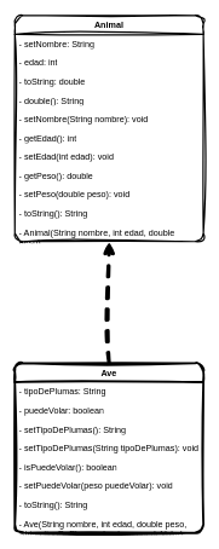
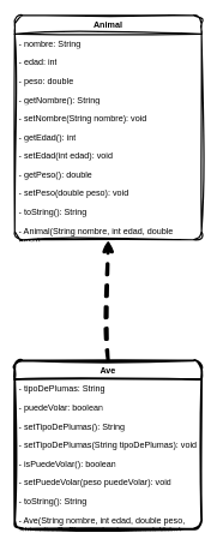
  <mxCell id="0" />
  <mxCell id="1" parent="0" />
  <mxCell id="2" value="Animal" style="swimlane;fontStyle=1;align=center;verticalAlign=top;childLayout=stackLayout;horizontal=1;startSize=26;horizontalStack=0;resizeParent=1;resizeParentMax=0;resizeLast=0;collapsible=1;marginBottom=0;whiteSpace=wrap;html=1;rounded=1;shadow=0;strokeWidth=2;gradientColor=none;swimlaneFillColor=default;swimlaneHead=1;swimlaneBody=1;sketch=1;curveFitting=1;jiggle=2;" vertex="1" parent="1"><mxGeometry x="20" y="20" width="260" height="312" as="geometry" /></mxCell>
- <mxCell id="3" value="- setNombre: String" style="text;strokeColor=none;fillColor=none;align=left;verticalAlign=top;spacingLeft=4;spacingRight=4;overflow=hidden;rotatable=0;points=[[0,0.5],[1,0.5]];portConstraint=eastwest;whiteSpace=wrap;html=1;rounded=1;sketch=1;curveFitting=1;jiggle=2;" vertex="1" parent="2"><mxGeometry y="26" width="260" height="26" as="geometry" /></mxCell>
+ <mxCell id="3" value="- nombre: String" style="text;strokeColor=none;fillColor=none;align=left;verticalAlign=top;spacingLeft=4;spacingRight=4;overflow=hidden;rotatable=0;points=[[0,0.5],[1,0.5]];portConstraint=eastwest;whiteSpace=wrap;html=1;rounded=1;sketch=1;curveFitting=1;jiggle=2;" vertex="1" parent="2"><mxGeometry y="26" width="260" height="26" as="geometry" /></mxCell>
  <mxCell id="4" value="- edad: int" style="text;strokeColor=none;fillColor=none;align=left;verticalAlign=top;spacingLeft=4;spacingRight=4;overflow=hidden;rotatable=0;points=[[0,0.5],[1,0.5]];portConstraint=eastwest;whiteSpace=wrap;html=1;sketch=1;curveFitting=1;jiggle=2;" vertex="1" parent="2"><mxGeometry y="52" width="260" height="26" as="geometry" /></mxCell>
- <mxCell id="5" value="- toString: double" style="text;strokeColor=none;fillColor=none;align=left;verticalAlign=top;spacingLeft=4;spacingRight=4;overflow=hidden;rotatable=0;points=[[0,0.5],[1,0.5]];portConstraint=eastwest;whiteSpace=wrap;html=1;sketch=1;curveFitting=1;jiggle=2;" vertex="1" parent="2"><mxGeometry y="78" width="260" height="26" as="geometry" /></mxCell>
- <mxCell id="6" value="- double(): String" style="text;strokeColor=none;fillColor=none;align=left;verticalAlign=top;spacingLeft=4;spacingRight=4;overflow=hidden;rotatable=0;points=[[0,0.5],[1,0.5]];portConstraint=eastwest;whiteSpace=wrap;html=1;sketch=1;curveFitting=1;jiggle=2;" vertex="1" parent="2"><mxGeometry y="104" width="260" height="26" as="geometry" /></mxCell>
+ <mxCell id="5" value="- peso: double" style="text;strokeColor=none;fillColor=none;align=left;verticalAlign=top;spacingLeft=4;spacingRight=4;overflow=hidden;rotatable=0;points=[[0,0.5],[1,0.5]];portConstraint=eastwest;whiteSpace=wrap;html=1;sketch=1;curveFitting=1;jiggle=2;" vertex="1" parent="2"><mxGeometry y="78" width="260" height="26" as="geometry" /></mxCell>
+ <mxCell id="6" value="- getNombre(): String" style="text;strokeColor=none;fillColor=none;align=left;verticalAlign=top;spacingLeft=4;spacingRight=4;overflow=hidden;rotatable=0;points=[[0,0.5],[1,0.5]];portConstraint=eastwest;whiteSpace=wrap;html=1;sketch=1;curveFitting=1;jiggle=2;" vertex="1" parent="2"><mxGeometry y="104" width="260" height="26" as="geometry" /></mxCell>
  <mxCell id="7" value="- setNombre(String nombre): void" style="text;strokeColor=none;fillColor=none;align=left;verticalAlign=top;spacingLeft=4;spacingRight=4;overflow=hidden;rotatable=0;points=[[0,0.5],[1,0.5]];portConstraint=eastwest;whiteSpace=wrap;html=1;sketch=1;curveFitting=1;jiggle=2;" vertex="1" parent="2"><mxGeometry y="130" width="260" height="26" as="geometry" /></mxCell>
  <mxCell id="8" value="- getEdad(): int" style="text;strokeColor=none;fillColor=none;align=left;verticalAlign=top;spacingLeft=4;spacingRight=4;overflow=hidden;rotatable=0;points=[[0,0.5],[1,0.5]];portConstraint=eastwest;whiteSpace=wrap;html=1;sketch=1;curveFitting=1;jiggle=2;" vertex="1" parent="2"><mxGeometry y="156" width="260" height="26" as="geometry" /></mxCell>
  <mxCell id="9" value="- setEdad(int edad): void" style="text;strokeColor=none;fillColor=none;align=left;verticalAlign=top;spacingLeft=4;spacingRight=4;overflow=hidden;rotatable=0;points=[[0,0.5],[1,0.5]];portConstraint=eastwest;whiteSpace=wrap;html=1;sketch=1;curveFitting=1;jiggle=2;" vertex="1" parent="2"><mxGeometry y="182" width="260" height="26" as="geometry" /></mxCell>
  <mxCell id="10" value="- getPeso(): double" style="text;strokeColor=none;fillColor=none;align=left;verticalAlign=top;spacingLeft=4;spacingRight=4;overflow=hidden;rotatable=0;points=[[0,0.5],[1,0.5]];portConstraint=eastwest;whiteSpace=wrap;html=1;sketch=1;curveFitting=1;jiggle=2;" vertex="1" parent="2"><mxGeometry y="208" width="260" height="26" as="geometry" /></mxCell>
  <mxCell id="11" value="- setPeso(double peso): void" style="text;strokeColor=none;fillColor=none;align=left;verticalAlign=top;spacingLeft=4;spacingRight=4;overflow=hidden;rotatable=0;points=[[0,0.5],[1,0.5]];portConstraint=eastwest;whiteSpace=wrap;html=1;sketch=1;curveFitting=1;jiggle=2;" vertex="1" parent="2"><mxGeometry y="234" width="260" height="26" as="geometry" /></mxCell>
  <mxCell id="12" value="- toString(): String" style="text;strokeColor=none;fillColor=none;align=left;verticalAlign=top;spacingLeft=4;spacingRight=4;overflow=hidden;rotatable=0;points=[[0,0.5],[1,0.5]];portConstraint=eastwest;whiteSpace=wrap;html=1;sketch=1;curveFitting=1;jiggle=2;" vertex="1" parent="2"><mxGeometry y="260" width="260" height="26" as="geometry" /></mxCell>
  <mxCell id="13" value="- Animal(String nombre, int edad, double peso): " style="text;strokeColor=none;fillColor=none;align=left;verticalAlign=top;spacingLeft=4;spacingRight=4;overflow=hidden;rotatable=0;points=[[0,0.5],[1,0.5]];portConstraint=eastwest;whiteSpace=wrap;html=1;sketch=1;curveFitting=1;jiggle=2;" vertex="1" parent="2"><mxGeometry y="286" width="260" height="26" as="geometry" /></mxCell>
  <mxCell id="14" value="Ave" style="swimlane;fontStyle=1;align=center;verticalAlign=top;childLayout=stackLayout;horizontal=1;startSize=26;horizontalStack=0;resizeParent=1;resizeParentMax=0;resizeLast=0;collapsible=1;marginBottom=0;whiteSpace=wrap;html=1;rounded=1;strokeWidth=3;swimlaneFillColor=default;sketch=1;curveFitting=1;jiggle=2;" vertex="1" parent="1"><mxGeometry x="20" y="500" width="260" height="234" as="geometry" /></mxCell>
  <mxCell id="15" value="- tipoDePlumas: String" style="text;strokeColor=none;fillColor=none;align=left;verticalAlign=top;spacingLeft=4;spacingRight=4;overflow=hidden;rotatable=0;points=[[0,0.5],[1,0.5]];portConstraint=eastwest;whiteSpace=wrap;html=1;sketch=1;curveFitting=1;jiggle=2;" vertex="1" parent="14"><mxGeometry y="26" width="260" height="26" as="geometry" /></mxCell>
  <mxCell id="16" value="- puedeVolar: boolean" style="text;strokeColor=none;fillColor=none;align=left;verticalAlign=top;spacingLeft=4;spacingRight=4;overflow=hidden;rotatable=0;points=[[0,0.5],[1,0.5]];portConstraint=eastwest;whiteSpace=wrap;html=1;sketch=1;curveFitting=1;jiggle=2;" vertex="1" parent="14"><mxGeometry y="52" width="260" height="26" as="geometry" /></mxCell>
  <mxCell id="17" value="- setTipoDePlumas(): String" style="text;strokeColor=none;fillColor=none;align=left;verticalAlign=top;spacingLeft=4;spacingRight=4;overflow=hidden;rotatable=0;points=[[0,0.5],[1,0.5]];portConstraint=eastwest;whiteSpace=wrap;html=1;sketch=1;curveFitting=1;jiggle=2;" vertex="1" parent="14"><mxGeometry y="78" width="260" height="26" as="geometry" /></mxCell>
  <mxCell id="18" value="- setTipoDePlumas(String tipoDePlumas): void" style="text;strokeColor=none;fillColor=none;align=left;verticalAlign=top;spacingLeft=4;spacingRight=4;overflow=hidden;rotatable=0;points=[[0,0.5],[1,0.5]];portConstraint=eastwest;whiteSpace=wrap;html=1;sketch=1;curveFitting=1;jiggle=2;" vertex="1" parent="14"><mxGeometry y="104" width="260" height="26" as="geometry" /></mxCell>
  <mxCell id="19" value="- isPuedeVolar(): boolean" style="text;strokeColor=none;fillColor=none;align=left;verticalAlign=top;spacingLeft=4;spacingRight=4;overflow=hidden;rotatable=0;points=[[0,0.5],[1,0.5]];portConstraint=eastwest;whiteSpace=wrap;html=1;sketch=1;curveFitting=1;jiggle=2;" vertex="1" parent="14"><mxGeometry y="130" width="260" height="26" as="geometry" /></mxCell>
  <mxCell id="20" value="- setPuedeVolar(peso puedeVolar): void" style="text;strokeColor=none;fillColor=none;align=left;verticalAlign=top;spacingLeft=4;spacingRight=4;overflow=hidden;rotatable=0;points=[[0,0.5],[1,0.5]];portConstraint=eastwest;whiteSpace=wrap;html=1;sketch=1;curveFitting=1;jiggle=2;" vertex="1" parent="14"><mxGeometry y="156" width="260" height="26" as="geometry" /></mxCell>
  <mxCell id="21" value="- toString(): String" style="text;strokeColor=none;fillColor=none;align=left;verticalAlign=top;spacingLeft=4;spacingRight=4;overflow=hidden;rotatable=0;points=[[0,0.5],[1,0.5]];portConstraint=eastwest;whiteSpace=wrap;html=1;sketch=1;curveFitting=1;jiggle=2;" vertex="1" parent="14"><mxGeometry y="182" width="260" height="26" as="geometry" /></mxCell>
  <mxCell id="22" value="- Ave(String nombre, int edad, double peso, String tipoDePlumas, boolean puedeVolar): " style="text;strokeColor=none;fillColor=none;align=left;verticalAlign=top;spacingLeft=4;spacingRight=4;overflow=hidden;rotatable=0;points=[[0,0.5],[1,0.5]];portConstraint=eastwest;whiteSpace=wrap;html=1;sketch=1;curveFitting=1;jiggle=2;" vertex="1" parent="14"><mxGeometry y="208" width="260" height="26" as="geometry" /></mxCell>
  <mxCell id="23" value="" style="edgeStyle=none;orthogonalLoop=1;jettySize=auto;html=1;exitX=0.5;exitY=0;exitDx=0;exitDy=0;strokeWidth=5;sketch=1;curveFitting=1;jiggle=2;dashed=1;" edge="1" parent="1" source="14" target="13"><mxGeometry width="100" relative="1" as="geometry"><mxPoint x="240" y="260" as="sourcePoint" /><mxPoint x="100" y="330" as="targetPoint" /><Array as="points" /></mxGeometry></mxCell>
